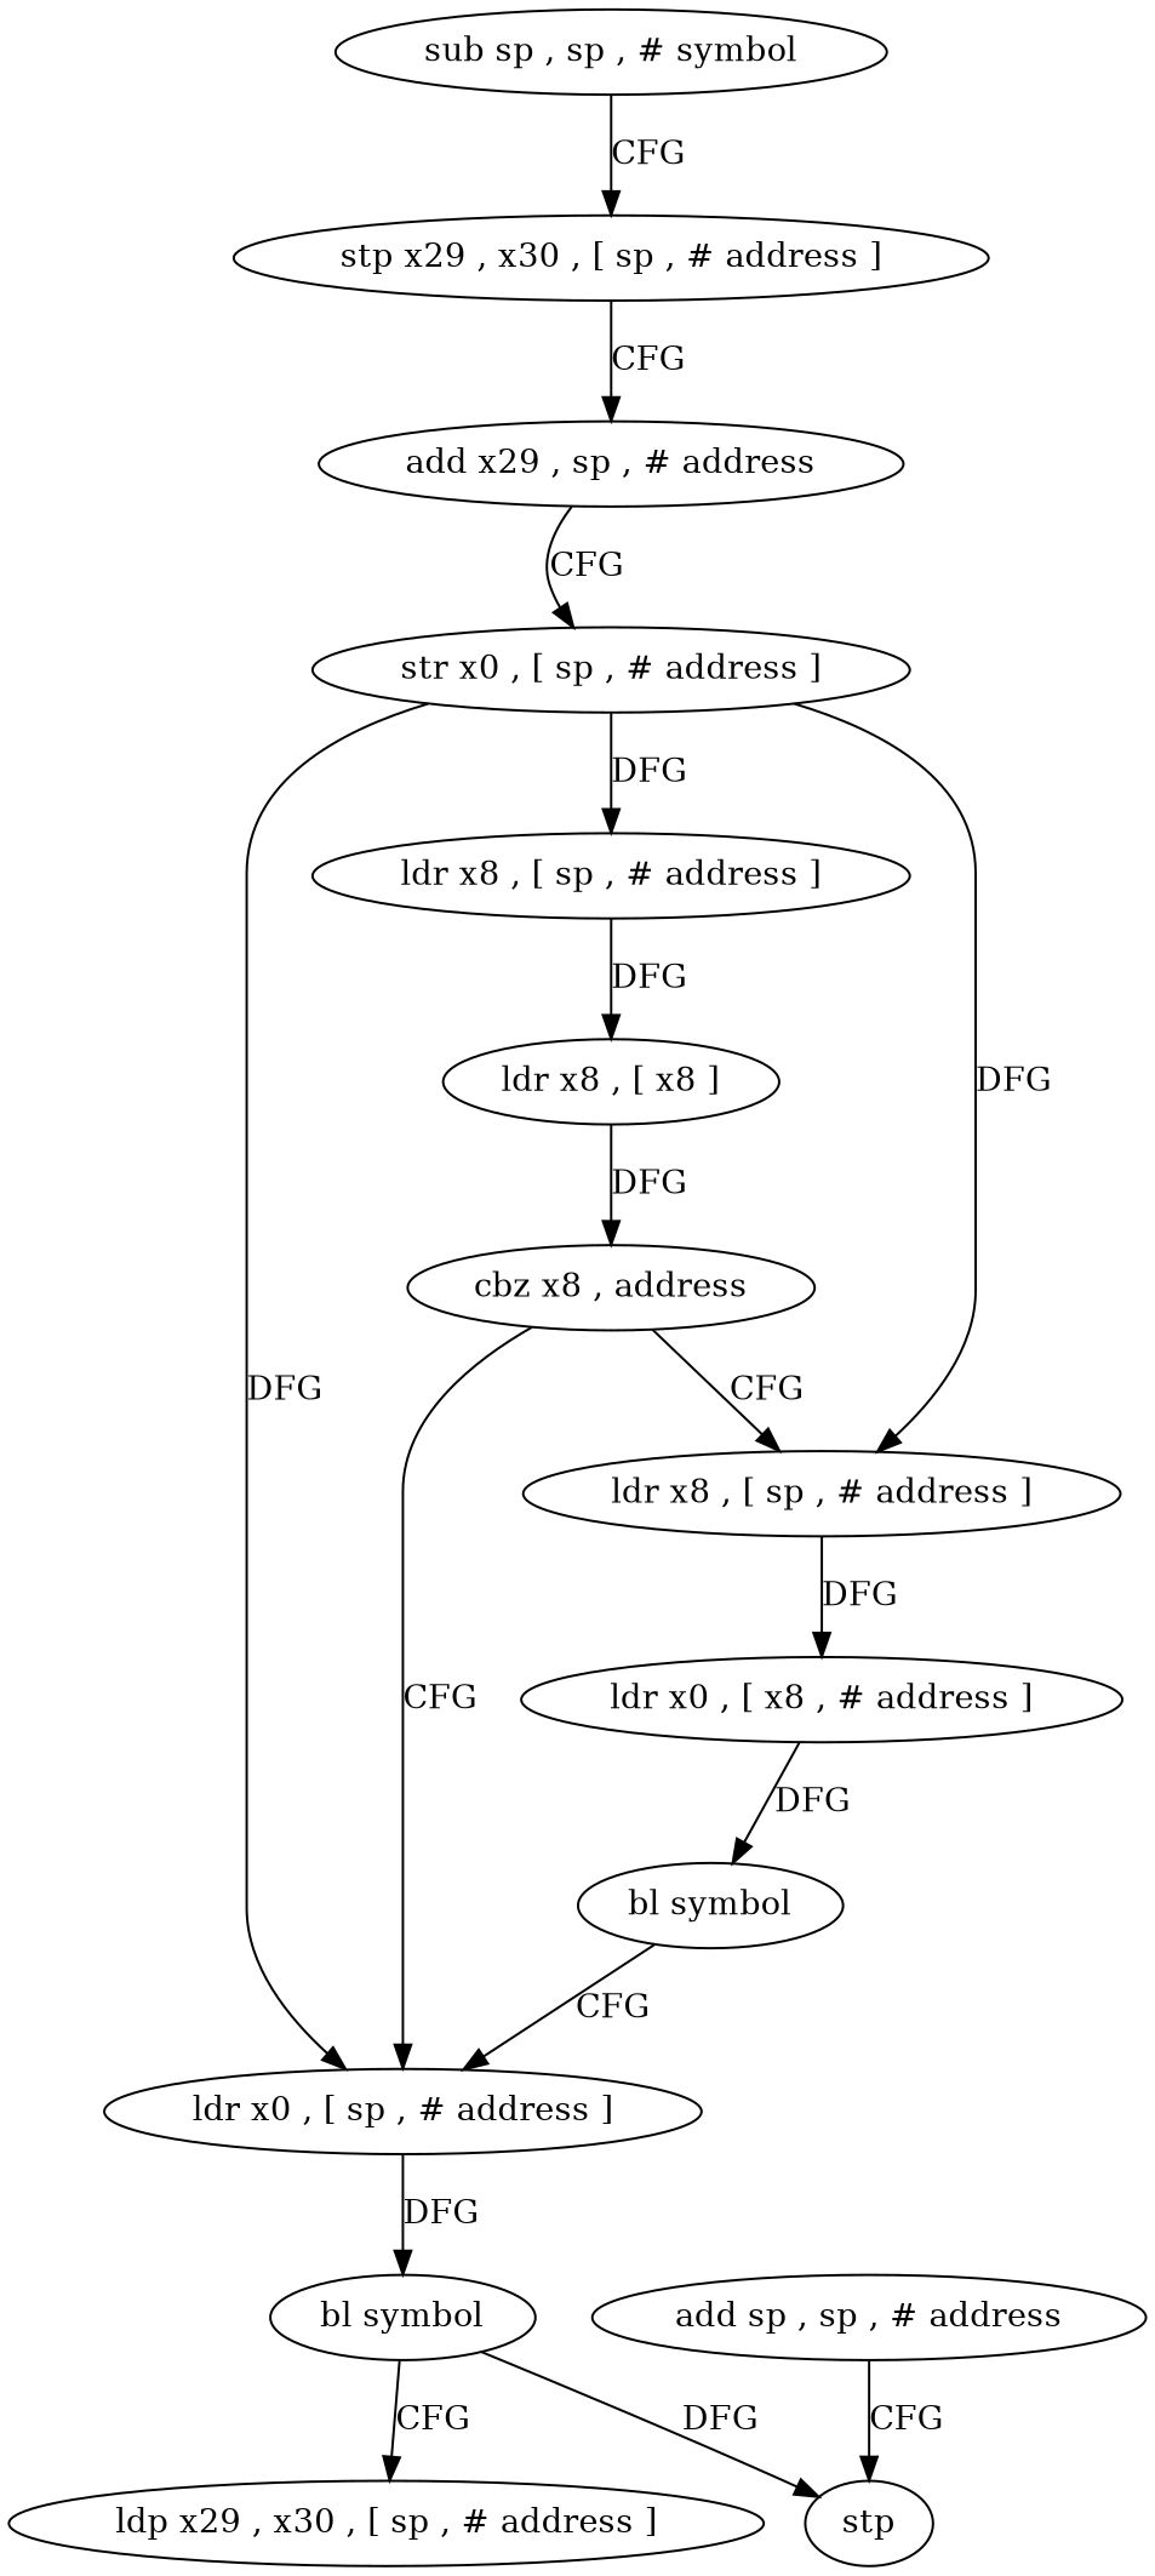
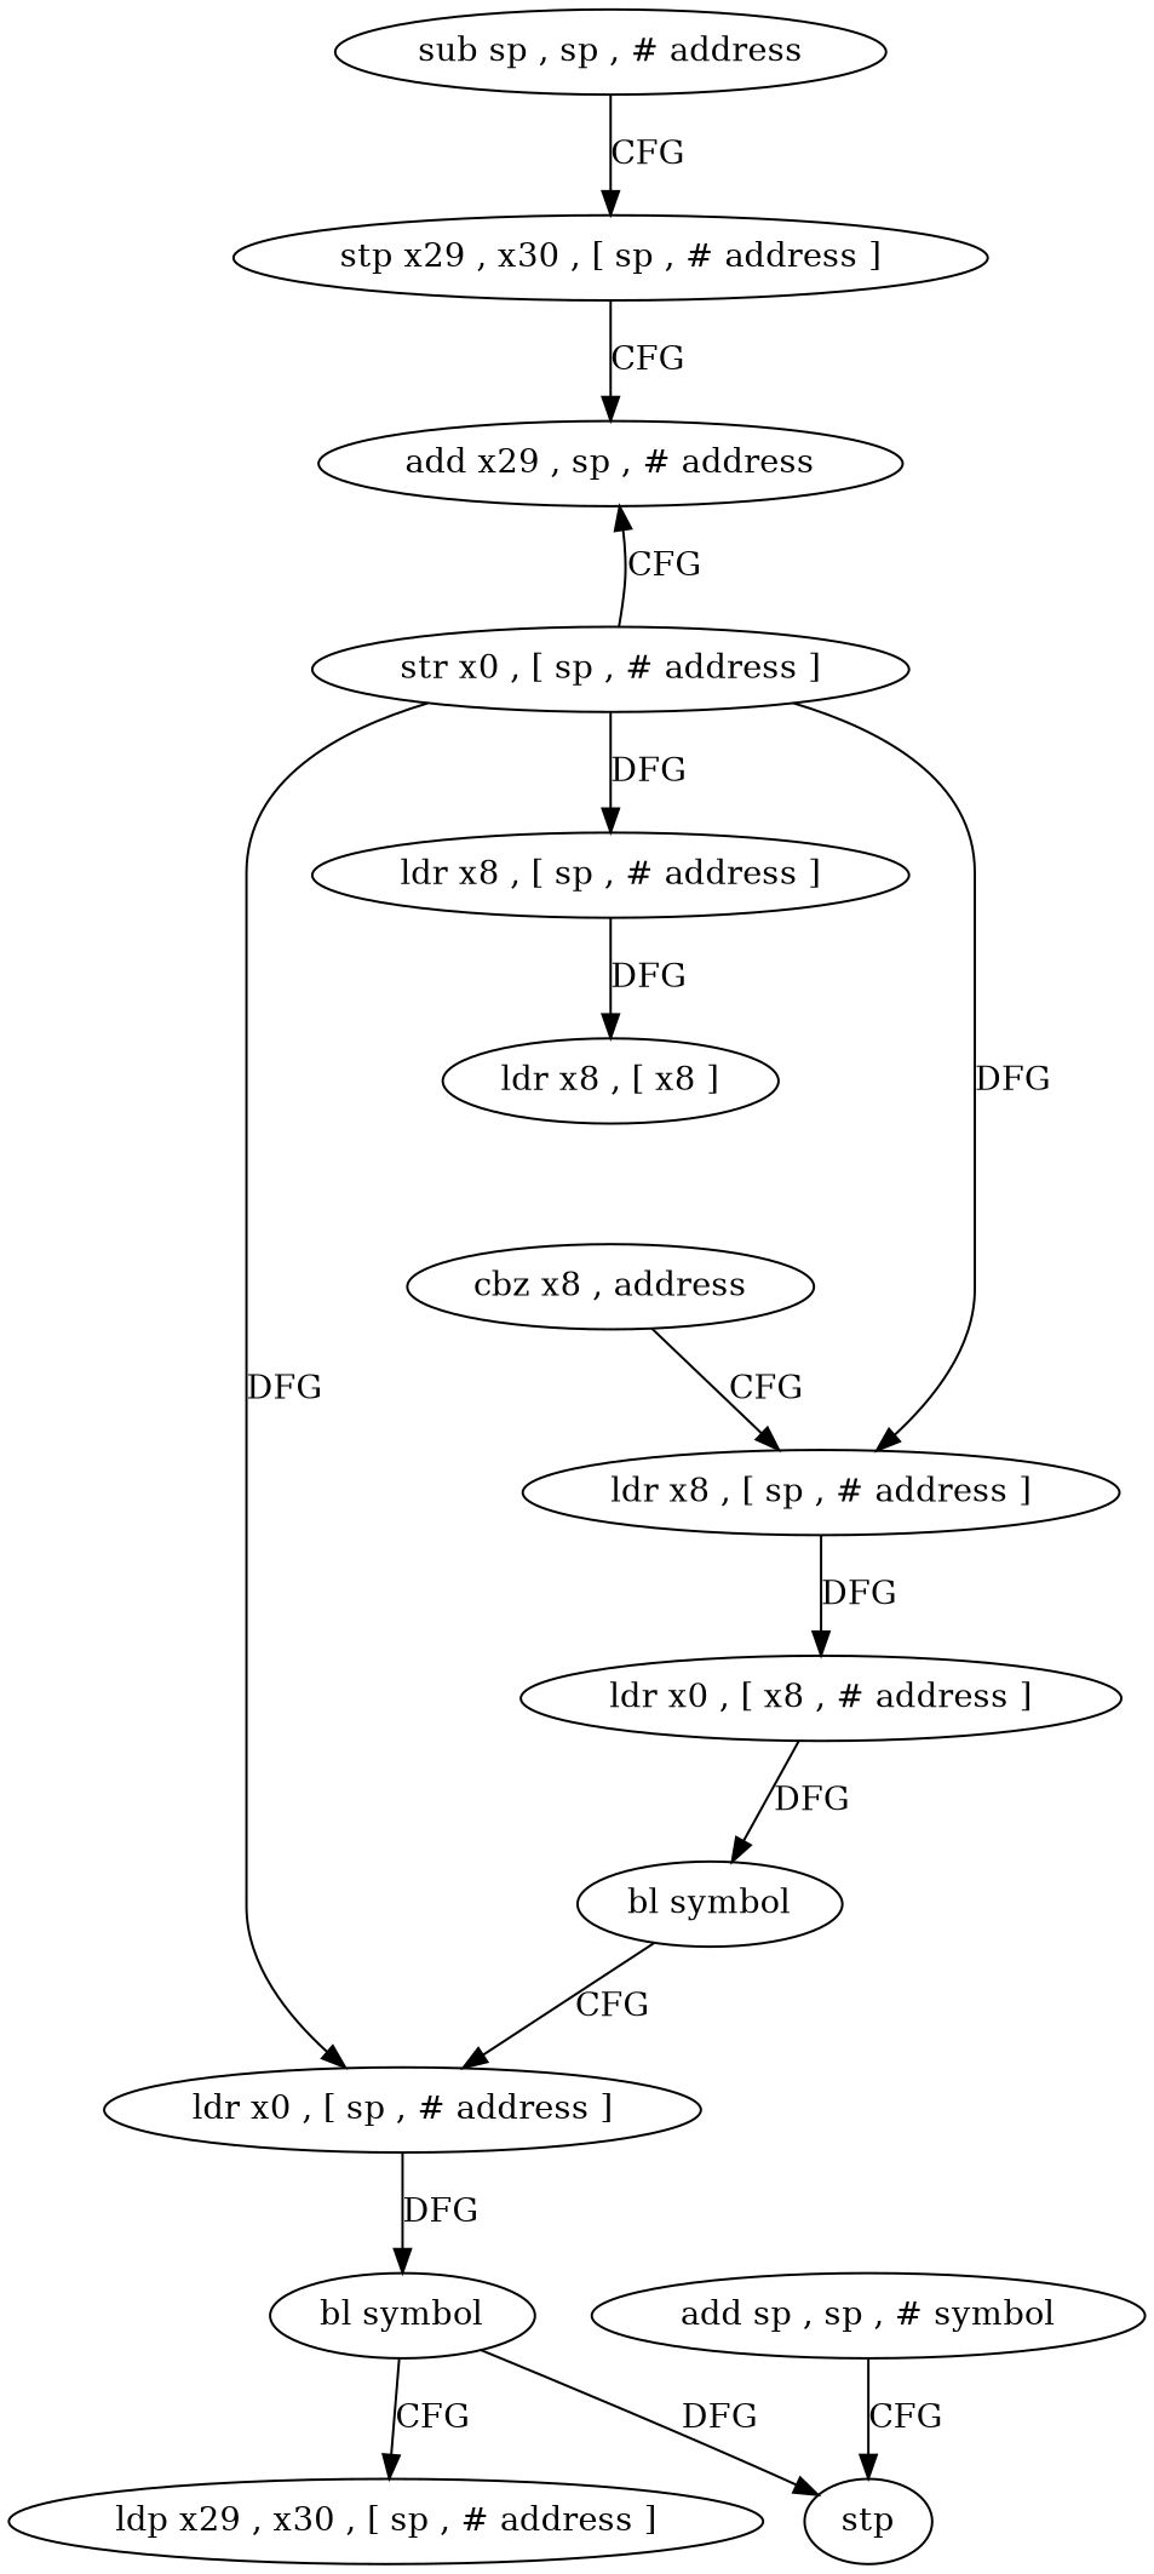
  digraph {
-   n1 [label="sub sp , sp , # symbol"]
+   n1 [label="sub sp , sp , # address"]
    n2 [label="stp x29 , x30 , [ sp , # address ]"]
    n3 [label="add x29 , sp , # address"]
    n4 [label="str x0 , [ sp , # address ]"]
    n5 [label="ldr x8 , [ sp , # address ]"]
    n6 [label="ldr x0 , [ sp , # address ]"]
    n7 [label="ldr x8 , [ sp , # address ]"]
    n8 [label="ldr x8 , [ x8 ]"]
    n9 [label="bl symbol"]
    n10 [label="ldr x0 , [ x8 , # address ]"]
    n11 [label="cbz x8 , address"]
    n12 [label="ldp x29 , x30 , [ sp , # address ]"]
    n13 [label=stp]
    n14 [label="bl symbol"]
-   n15 [label="add sp , sp , # address"]
+   n15 [label="add sp , sp , # symbol"]
    n1 -> n2 [label=CFG]
    n2 -> n3 [label=CFG]
-   n3 -> n4 [label=CFG]
+   n4 -> n3 [label=CFG]
    n4 -> n5 [label=DFG]
    n4 -> n6 [label=DFG]
    n4 -> n7 [label=DFG]
    n5 -> n8 [label=DFG]
    n6 -> n9 [label=DFG]
    n7 -> n10 [label=DFG]
-   n8 -> n11 [label=DFG]
    n9 -> n12 [label=CFG]
    n9 -> n13 [label=DFG]
    n10 -> n14 [label=DFG]
-   n11 -> n6 [label=CFG]
    n11 -> n7 [label=CFG]
    n14 -> n6 [label=CFG]
    n15 -> n13 [label=CFG]
  }
